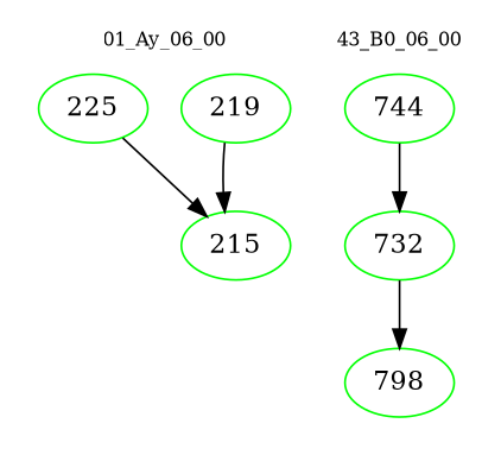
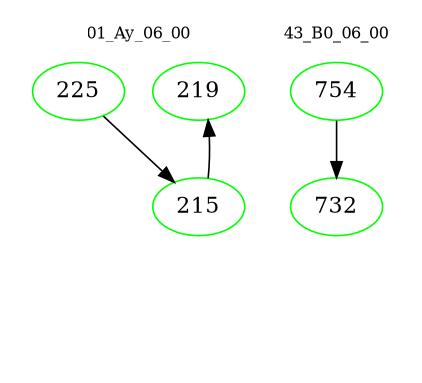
  digraph {
    node [color=green]
    edge [color=black]
    n1 [label=219]
    n2 [label=215]
    n3 [label=225]
-   n4 [label=744]
+   n4 [label=754]
    n5 [label=732]
-   n6 [label=798]
    subgraph cluster_1 {
      color=white
      fontsize=10
      label="01_Ay_06_00"
      n1
      n2
      n3
    }
    subgraph cluster_2 {
      color=white
      fontsize=10
      label="43_B0_06_00"
      n4
      n5
-     n6
    }
-   n1 -> n2
+   n2 -> n1
    n3 -> n2
    n4 -> n5
-   n5 -> n6
  }
